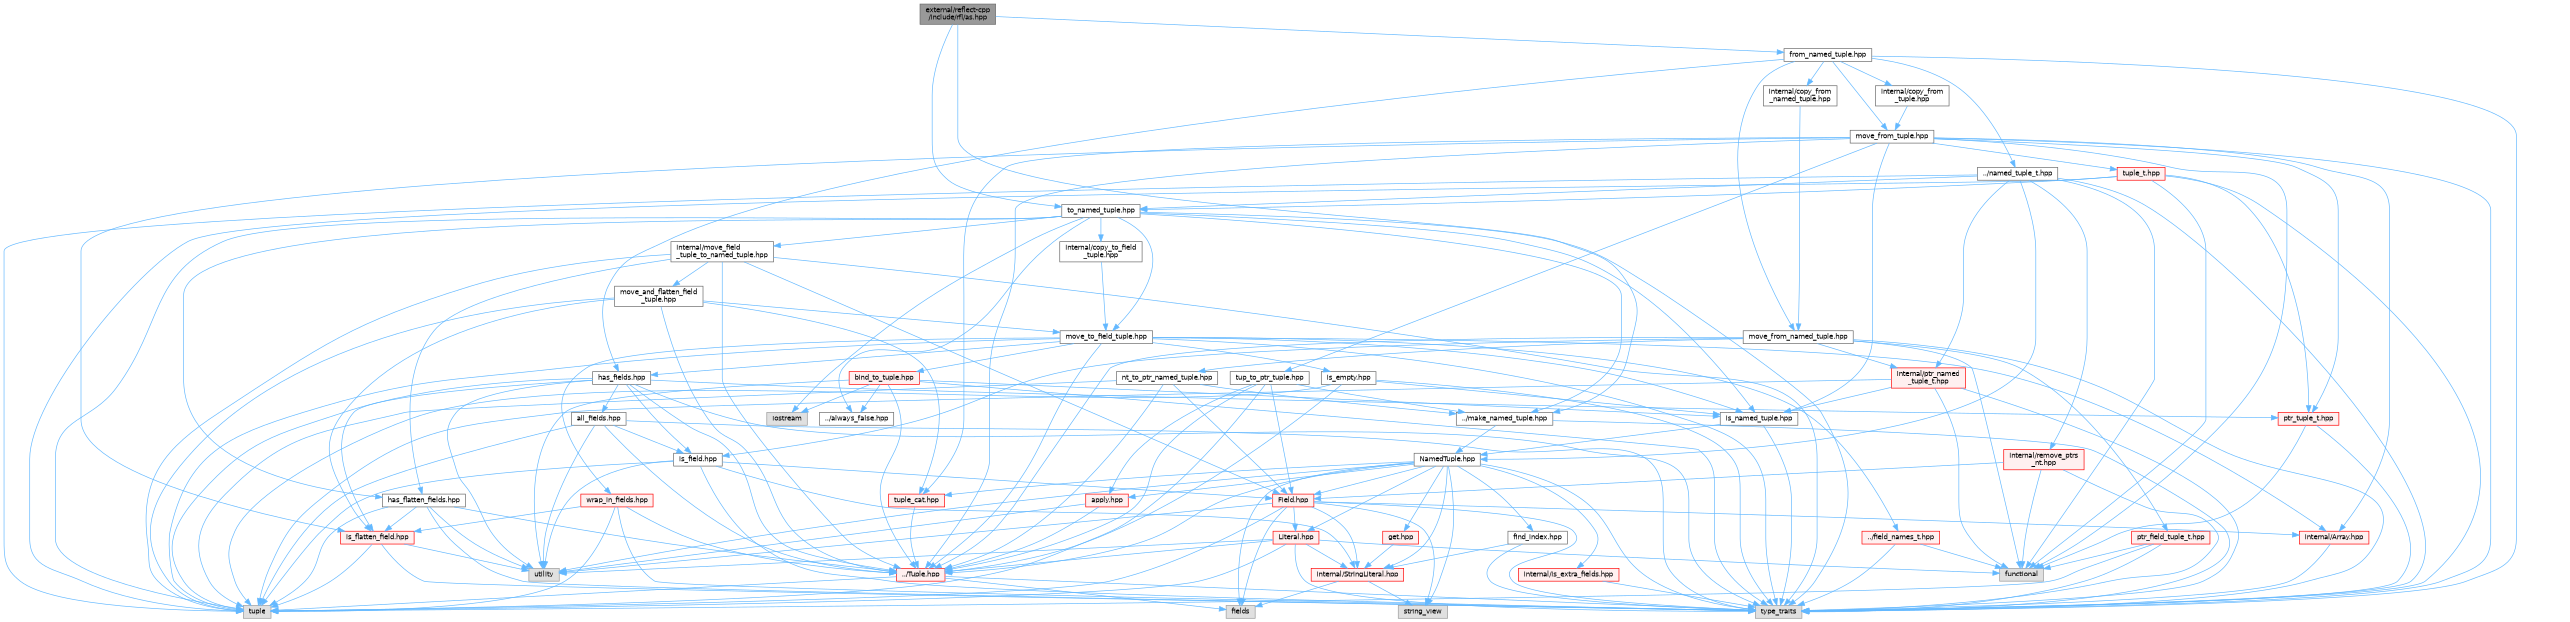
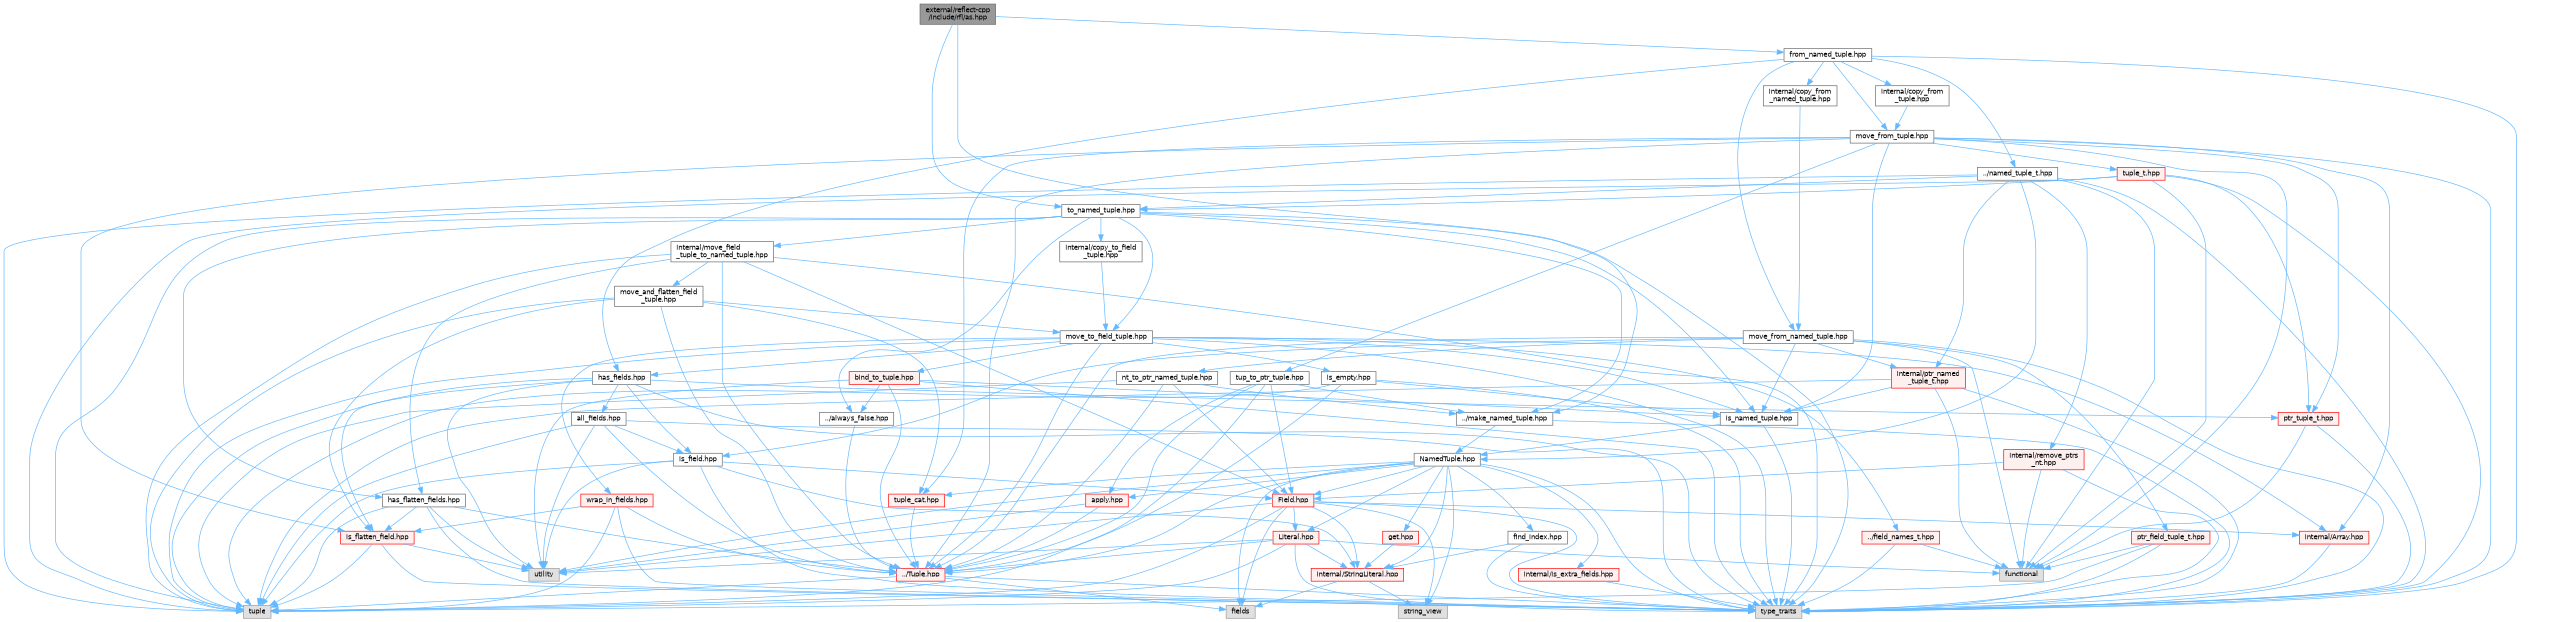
  digraph {
    node [color=grey40 fillcolor=white fontname=Helvetica fontsize=10 shape=box style=filled]
    edge [color=steelblue1 fontname=Helvetica fontsize=10 labelfontname=Helvetica labelfontsize=10 style=solid]
    n1 [color=gray40 fillcolor=grey60 fontcolor=black height=0.2 label="external/reflect-cpp\l/include/rfl/as.hpp" width=0.4]
    n2 [height=0.2 label="from_named_tuple.hpp" width=0.4]
    n3 [height=0.2 label="to_named_tuple.hpp" width=0.4]
    n4 [height=0.2 label="../make_named_tuple.hpp" width=0.4]
    n5 [color=grey60 fillcolor="#E0E0E0" height=0.2 label=type_traits width=0.4]
    n6 [height=0.2 label="internal/copy_from\l_named_tuple.hpp" width=0.4]
    n7 [height=0.2 label="move_from_named_tuple.hpp" width=0.4]
    n8 [height=0.2 label="../named_tuple_t.hpp" width=0.4]
    n9 [height=0.2 label="has_fields.hpp" width=0.4]
    n10 [height=0.2 label="internal/copy_from\l_tuple.hpp" width=0.4]
    n11 [height=0.2 label="move_from_tuple.hpp" width=0.4]
    n12 [height=0.2 label="is_named_tuple.hpp" width=0.4]
    n13 [color=grey60 fillcolor="#E0E0E0" height=0.2 label=tuple width=0.4]
-   n14 [color=grey60 fillcolor="#E0E0E0" height=0.2 label=iostream width=0.4]
    n15 [height=0.2 label="../always_false.hpp" width=0.4]
    n16 [height=0.2 label="internal/copy_to_field\l_tuple.hpp" width=0.4]
    n17 [height=0.2 label="move_to_field_tuple.hpp" width=0.4]
    n18 [height=0.2 label="has_flatten_fields.hpp" width=0.4]
    n19 [height=0.2 label="internal/move_field\l_tuple_to_named_tuple.hpp" width=0.4]
    n20 [height=0.2 label="NamedTuple.hpp" width=0.4]
    n21 [color=grey60 fillcolor="#E0E0E0" height=0.2 label=functional width=0.4]
    n22 [color=red fillcolor="#FFF0F0" height=0.2 label="../Tuple.hpp" width=0.4]
    n23 [height=0.2 label="is_field.hpp" width=0.4]
    n24 [height=0.2 label="nt_to_ptr_named_tuple.hpp" width=0.4]
    n25 [color=red fillcolor="#FFF0F0" height=0.2 label="ptr_field_tuple_t.hpp" width=0.4]
    n26 [color=red fillcolor="#FFF0F0" height=0.2 label="internal/ptr_named\l_tuple_t.hpp" width=0.4]
    n27 [color=red fillcolor="#FFF0F0" height=0.2 label="internal/remove_ptrs\l_nt.hpp" width=0.4]
    n28 [color=grey60 fillcolor="#E0E0E0" height=0.2 label=utility width=0.4]
    n29 [height=0.2 label="all_fields.hpp" width=0.4]
    n30 [color=red fillcolor="#FFF0F0" height=0.2 label="is_flatten_field.hpp" width=0.4]
    n31 [color=red fillcolor="#FFF0F0" height=0.2 label="ptr_tuple_t.hpp" width=0.4]
    n32 [color=red fillcolor="#FFF0F0" height=0.2 label="tuple_cat.hpp" width=0.4]
    n33 [color=red fillcolor="#FFF0F0" height=0.2 label="internal/Array.hpp" width=0.4]
    n34 [height=0.2 label="tup_to_ptr_tuple.hpp" width=0.4]
    n35 [color=red fillcolor="#FFF0F0" height=0.2 label="tuple_t.hpp" width=0.4]
    n36 [color=grey60 fillcolor="#E0E0E0" height=0.2 label=fields width=0.4]
    n37 [color=red fillcolor="#FFF0F0" height=0.2 label="Field.hpp" width=0.4]
    n38 [color=red fillcolor="#FFF0F0" height=0.2 label="internal/StringLiteral.hpp" width=0.4]
    n39 [color=grey60 fillcolor="#E0E0E0" height=0.2 label=string_view width=0.4]
    n40 [color=red fillcolor="#FFF0F0" height=0.2 label="Literal.hpp" width=0.4]
    n41 [color=red fillcolor="#FFF0F0" height=0.2 label="apply.hpp" width=0.4]
    n42 [color=red fillcolor="#FFF0F0" height=0.2 label="get.hpp" width=0.4]
    n43 [height=0.2 label="find_index.hpp" width=0.4]
    n44 [color=red fillcolor="#FFF0F0" height=0.2 label="internal/is_extra_fields.hpp" width=0.4]
    n45 [color=red fillcolor="#FFF0F0" height=0.2 label="../field_names_t.hpp" width=0.4]
    n46 [color=red fillcolor="#FFF0F0" height=0.2 label="bind_to_tuple.hpp" width=0.4]
    n47 [height=0.2 label="is_empty.hpp" width=0.4]
    n48 [color=red fillcolor="#FFF0F0" height=0.2 label="wrap_in_fields.hpp" width=0.4]
    n49 [height=0.2 label="move_and_flatten_field\l_tuple.hpp" width=0.4]
    n1 -> n2
    n1 -> n3
    n1 -> n4
    n2 -> n5
    n2 -> n6
    n2 -> n7
    n2 -> n8
    n2 -> n9
    n2 -> n10
    n2 -> n11
    n3 -> n4
    n3 -> n5
    n3 -> n12
    n3 -> n13
-   n3 -> n14
    n3 -> n15
    n3 -> n16
    n3 -> n17
    n3 -> n18
    n3 -> n19
    n4 -> n5
    n4 -> n20
    n6 -> n7
    n7 -> n5
+   n7 -> n12
    n7 -> n21
    n7 -> n22
    n7 -> n23
    n7 -> n24
    n7 -> n25
    n7 -> n26
    n8 -> n3
    n8 -> n5
    n8 -> n13
    n8 -> n20
    n8 -> n21
    n8 -> n26
    n8 -> n27
    n9 -> n5
    n9 -> n13
-   n9 -> n22
+   n15 -> n22
    n9 -> n23
    n9 -> n28
    n9 -> n29
    n9 -> n30
    n9 -> n31
    n10 -> n11
    n11 -> n5
    n11 -> n12
    n11 -> n21
    n11 -> n22
    n11 -> n30
    n11 -> n31
    n11 -> n32
    n11 -> n33
    n11 -> n34
    n11 -> n35
    n12 -> n5
    n12 -> n20
    n16 -> n17
    n17 -> n5
    n17 -> n9
    n17 -> n12
    n17 -> n13
    n17 -> n22
    n17 -> n33
    n17 -> n45
    n17 -> n46
    n17 -> n47
    n17 -> n48
    n18 -> n5
    n18 -> n13
    n18 -> n22
    n18 -> n28
    n18 -> n30
    n19 -> n5
    n19 -> n13
    n19 -> n18
    n19 -> n22
    n19 -> n37
    n19 -> n49
    n20 -> n5
    n20 -> n22
    n20 -> n28
    n20 -> n32
    n20 -> n36
    n20 -> n37
    n20 -> n38
    n20 -> n39
    n20 -> n40
    n20 -> n41
    n20 -> n42
    n20 -> n43
    n20 -> n44
    n22 -> n5
    n22 -> n13
    n22 -> n36
    n23 -> n5
    n23 -> n13
    n23 -> n28
    n23 -> n37
    n23 -> n38
    n24 -> n4
    n24 -> n13
    n24 -> n22
    n24 -> n37
    n25 -> n5
    n25 -> n13
    n25 -> n21
    n26 -> n5
    n26 -> n12
    n26 -> n13
    n26 -> n21
    n27 -> n5
    n27 -> n21
    n27 -> n37
    n29 -> n5
    n29 -> n13
    n29 -> n22
    n29 -> n23
    n29 -> n28
    n30 -> n5
    n30 -> n13
    n30 -> n28
    n31 -> n5
    n31 -> n21
    n32 -> n22
    n33 -> n5
    n34 -> n4
    n34 -> n13
    n34 -> n22
    n34 -> n37
    n34 -> n41
    n35 -> n3
    n35 -> n5
    n35 -> n13
    n35 -> n21
    n35 -> n31
    n37 -> n5
    n37 -> n13
    n37 -> n28
    n37 -> n33
    n37 -> n36
    n37 -> n38
    n37 -> n39
    n37 -> n40
    n38 -> n36
    n38 -> n39
    n40 -> n5
    n40 -> n13
    n40 -> n21
    n40 -> n22
    n40 -> n28
    n40 -> n38
    n41 -> n22
    n41 -> n28
    n42 -> n38
    n43 -> n5
    n43 -> n38
    n44 -> n5
    n45 -> n5
    n45 -> n21
    n46 -> n5
    n46 -> n12
-   n46 -> n14
    n46 -> n15
    n46 -> n22
    n46 -> n28
    n47 -> n5
    n47 -> n12
    n47 -> n13
    n47 -> n22
    n48 -> n5
    n48 -> n13
    n48 -> n22
    n48 -> n30
    n49 -> n13
    n49 -> n17
    n49 -> n22
    n49 -> n30
    n49 -> n32
  }
